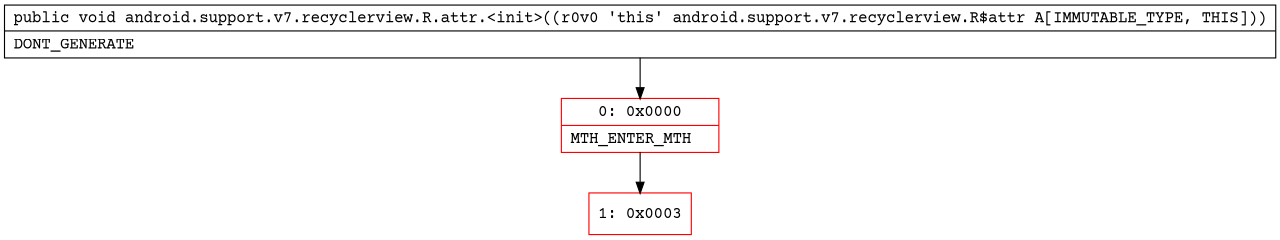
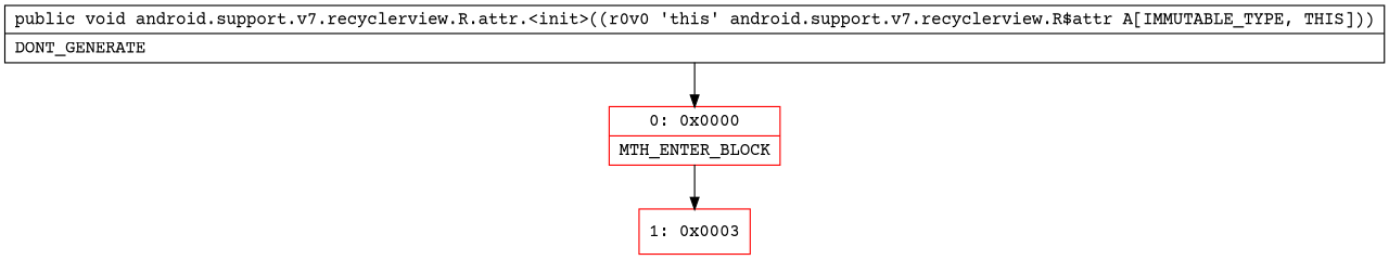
  digraph {
    fontname="Courier Prime"
    node [color=red shape=record fontname="Courier Prime"]
    edge [fontname="Courier Prime"]
-   n1 [label="{0\:\ 0x0000|MTH_ENTER_MTH\l}"]
+   n1 [label="{0\:\ 0x0000|MTH_ENTER_BLOCK\l}"]
    n2 [label="{1\:\ 0x0003}"]
    n3 [label="{public void android.support.v7.recyclerview.R.attr.\<init\>((r0v0 'this' android.support.v7.recyclerview.R$attr A[IMMUTABLE_TYPE, THIS]))  | DONT_GENERATE\l}" color=""]
    subgraph cluster_1 {
      label="R(0)"
    }
    n1 -> n2
    n3 -> n1
  }
